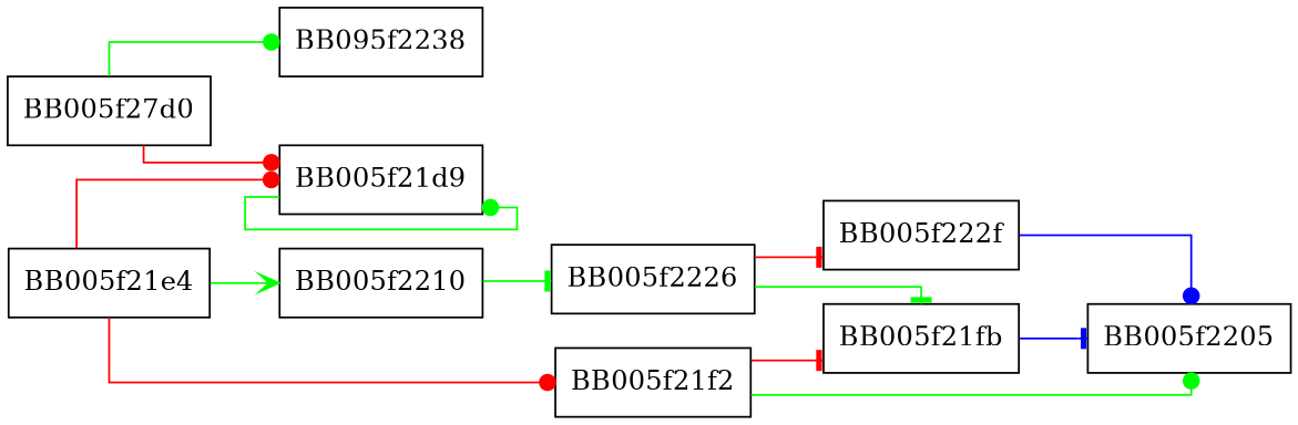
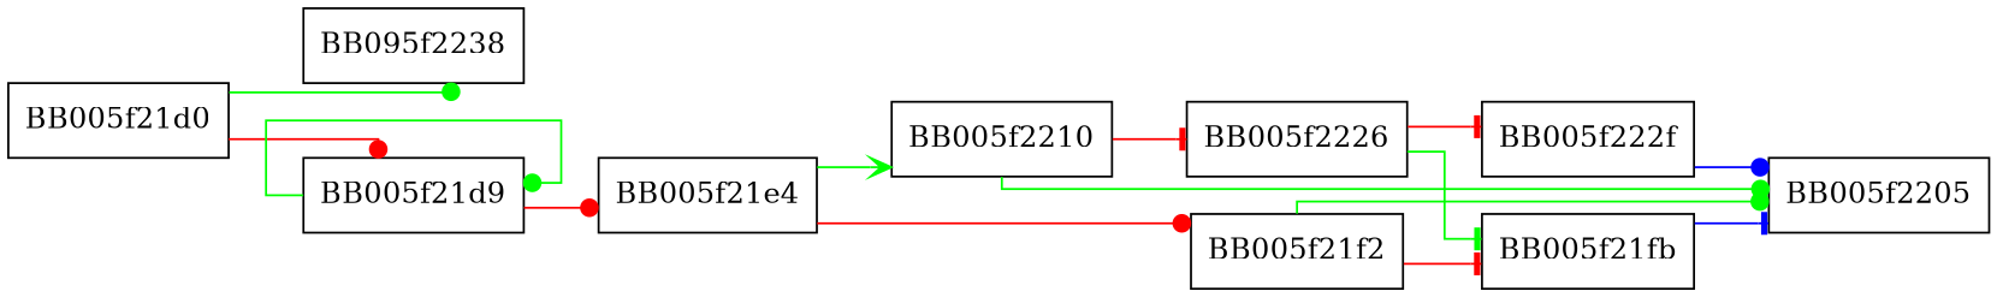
  digraph {
    rankdir=LR
    splines=ortho
    node [shape=box]
    edge [arrowhead=dot color=green]
    n1 [label=BB095f2238]
-   BB005f21d0 [label=BB005f27d0]
+   BB005f21d0
    BB005f21d9
    BB005f21e4
    BB005f2210
    BB005f21f2
    BB005f2205
    BB005f2226
    BB005f21fb
    BB005f222f
    BB005f21d0 -> n1
    BB005f21d0 -> BB005f21d9 [color=red]
    BB005f21d9 -> BB005f21d9
-   BB005f21e4 -> BB005f21d9 [color=red]
+   BB005f21d9 -> BB005f21e4 [color=red]
    BB005f21e4 -> BB005f2210 [arrowhead=vee]
    BB005f21e4 -> BB005f21f2 [color=red]
-   BB005f2210 -> BB005f2226 [arrowhead=tee]
+   BB005f2210 -> BB005f2205
+   BB005f2210 -> BB005f2226 [arrowhead=tee color=red]
    BB005f21f2 -> BB005f2205
    BB005f21f2 -> BB005f21fb [arrowhead=tee color=red]
    BB005f2226 -> BB005f21fb [arrowhead=tee]
    BB005f2226 -> BB005f222f [arrowhead=tee color=red]
    BB005f21fb -> BB005f2205 [arrowhead=tee color=blue]
    BB005f222f -> BB005f2205 [color=blue]
  }
